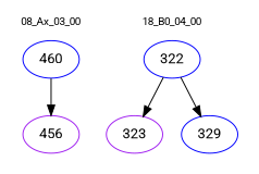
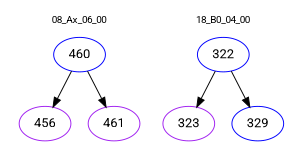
  digraph {
    fontname=Roboto
    node [color=blue fontname=Roboto]
    edge [color=black fontname=Roboto]
    n1 [label=460]
    n2 [color=purple label=456]
+   n3 [color=purple label=461]
    n4 [label=322]
    n5 [color=purple label=323]
    n6 [label=329]
    subgraph cluster_1 {
      color=white
      fontsize=10
-     label="08_Ax_03_00"
+     label="08_Ax_06_00"
      n1
      n2
+     n3
    }
    subgraph cluster_2 {
      color=white
      fontsize=10
      label="18_B0_04_00"
      n4
      n5
      n6
    }
    n1 -> n2
+   n1 -> n3
    n4 -> n5
    n4 -> n6
  }
